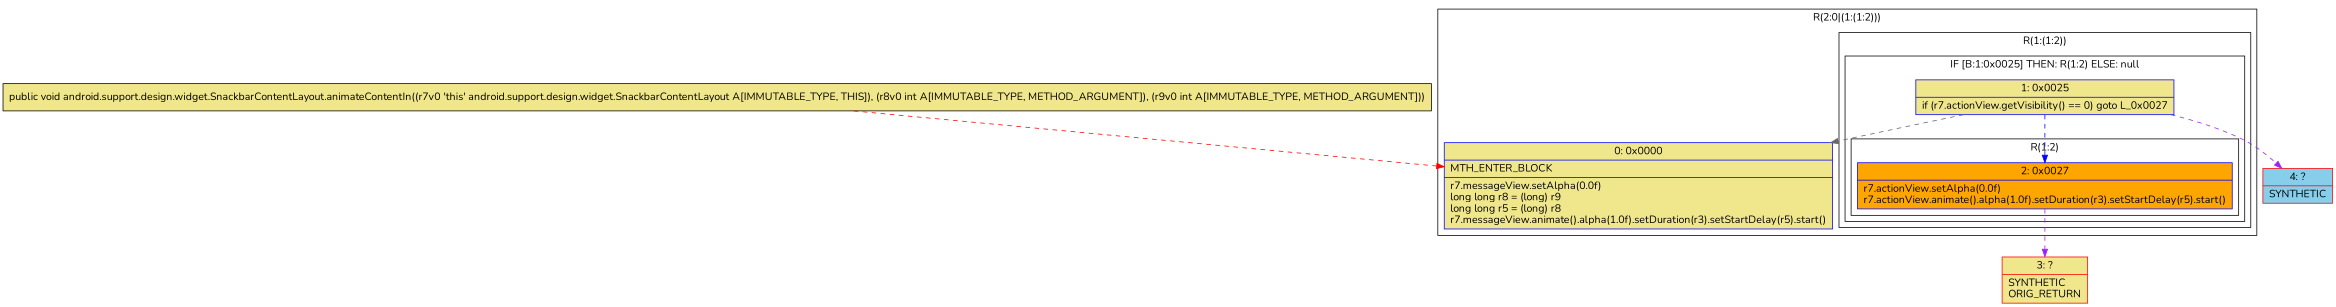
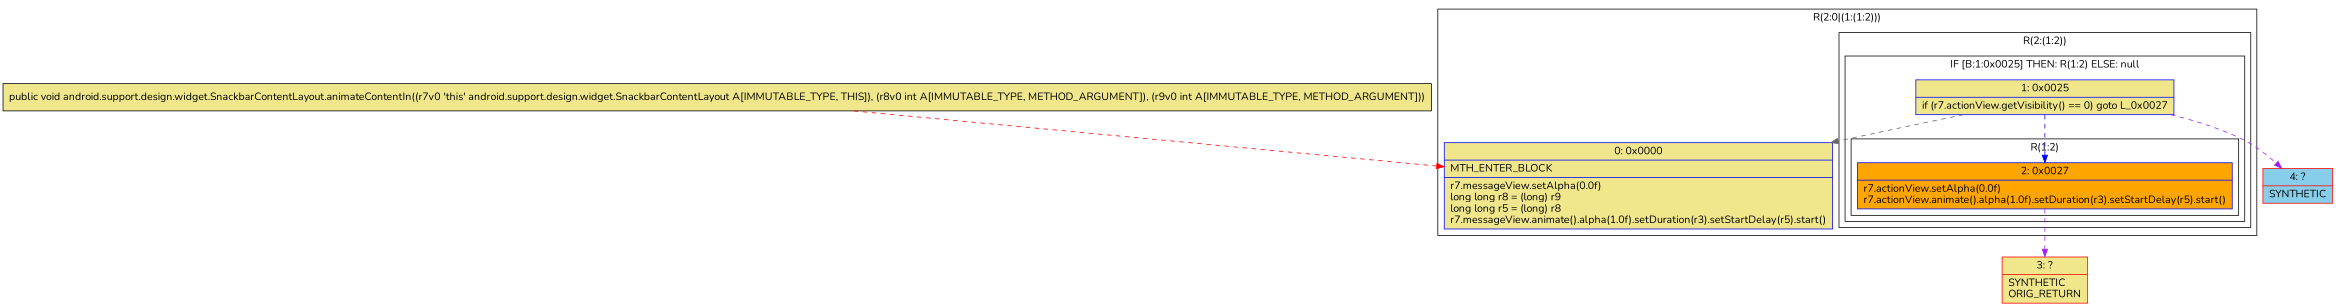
  digraph {
    fontname=Nunito
    node [color=blue fillcolor=khaki fontname=Nunito shape=record style=filled]
    edge [color=purple fontname=Nunito style=dashed]
    n1 [fillcolor=orange label="{2\:\ 0x0027|r7.actionView.setAlpha(0.0f)\lr7.actionView.animate().alpha(1.0f).setDuration(r3).setStartDelay(r5).start()\l}"]
    n2 [label="{1\:\ 0x0025|if (r7.actionView.getVisibility() == 0) goto L_0x0027\l}"]
    n3 [label="{0\:\ 0x0000|MTH_ENTER_BLOCK\l|r7.messageView.setAlpha(0.0f)\llong long r8 = (long) r9\llong long r5 = (long) r8\lr7.messageView.animate().alpha(1.0f).setDuration(r3).setStartDelay(r5).start()\l}"]
    n4 [color=red label="{3\:\ ?|SYNTHETIC\lORIG_RETURN\l}"]
    n5 [color=red fillcolor=skyblue label="{4\:\ ?|SYNTHETIC\l}"]
    n6 [label="{public void android.support.design.widget.SnackbarContentLayout.animateContentIn((r7v0 'this' android.support.design.widget.SnackbarContentLayout A[IMMUTABLE_TYPE, THIS]), (r8v0 int A[IMMUTABLE_TYPE, METHOD_ARGUMENT]), (r9v0 int A[IMMUTABLE_TYPE, METHOD_ARGUMENT])) }" color=""]
    subgraph cluster_1 {
      label="R(2:0|(1:(1:2)))"
      n3
      subgraph cluster_2 {
-       label="R(1:(1:2))"
+       label="R(2:(1:2))"
        subgraph cluster_3 {
          label="IF [B:1:0x0025] THEN: R(1:2) ELSE: null"
          n2
          subgraph cluster_4 {
            label="R(1:2)"
            n1
          }
        }
      }
    }
    n1 -> n4
    n2 -> n1 [color=blue]
    n2 -> n3 [color=gray40]
    n2 -> n5
    n6 -> n3 [color=red]
  }
